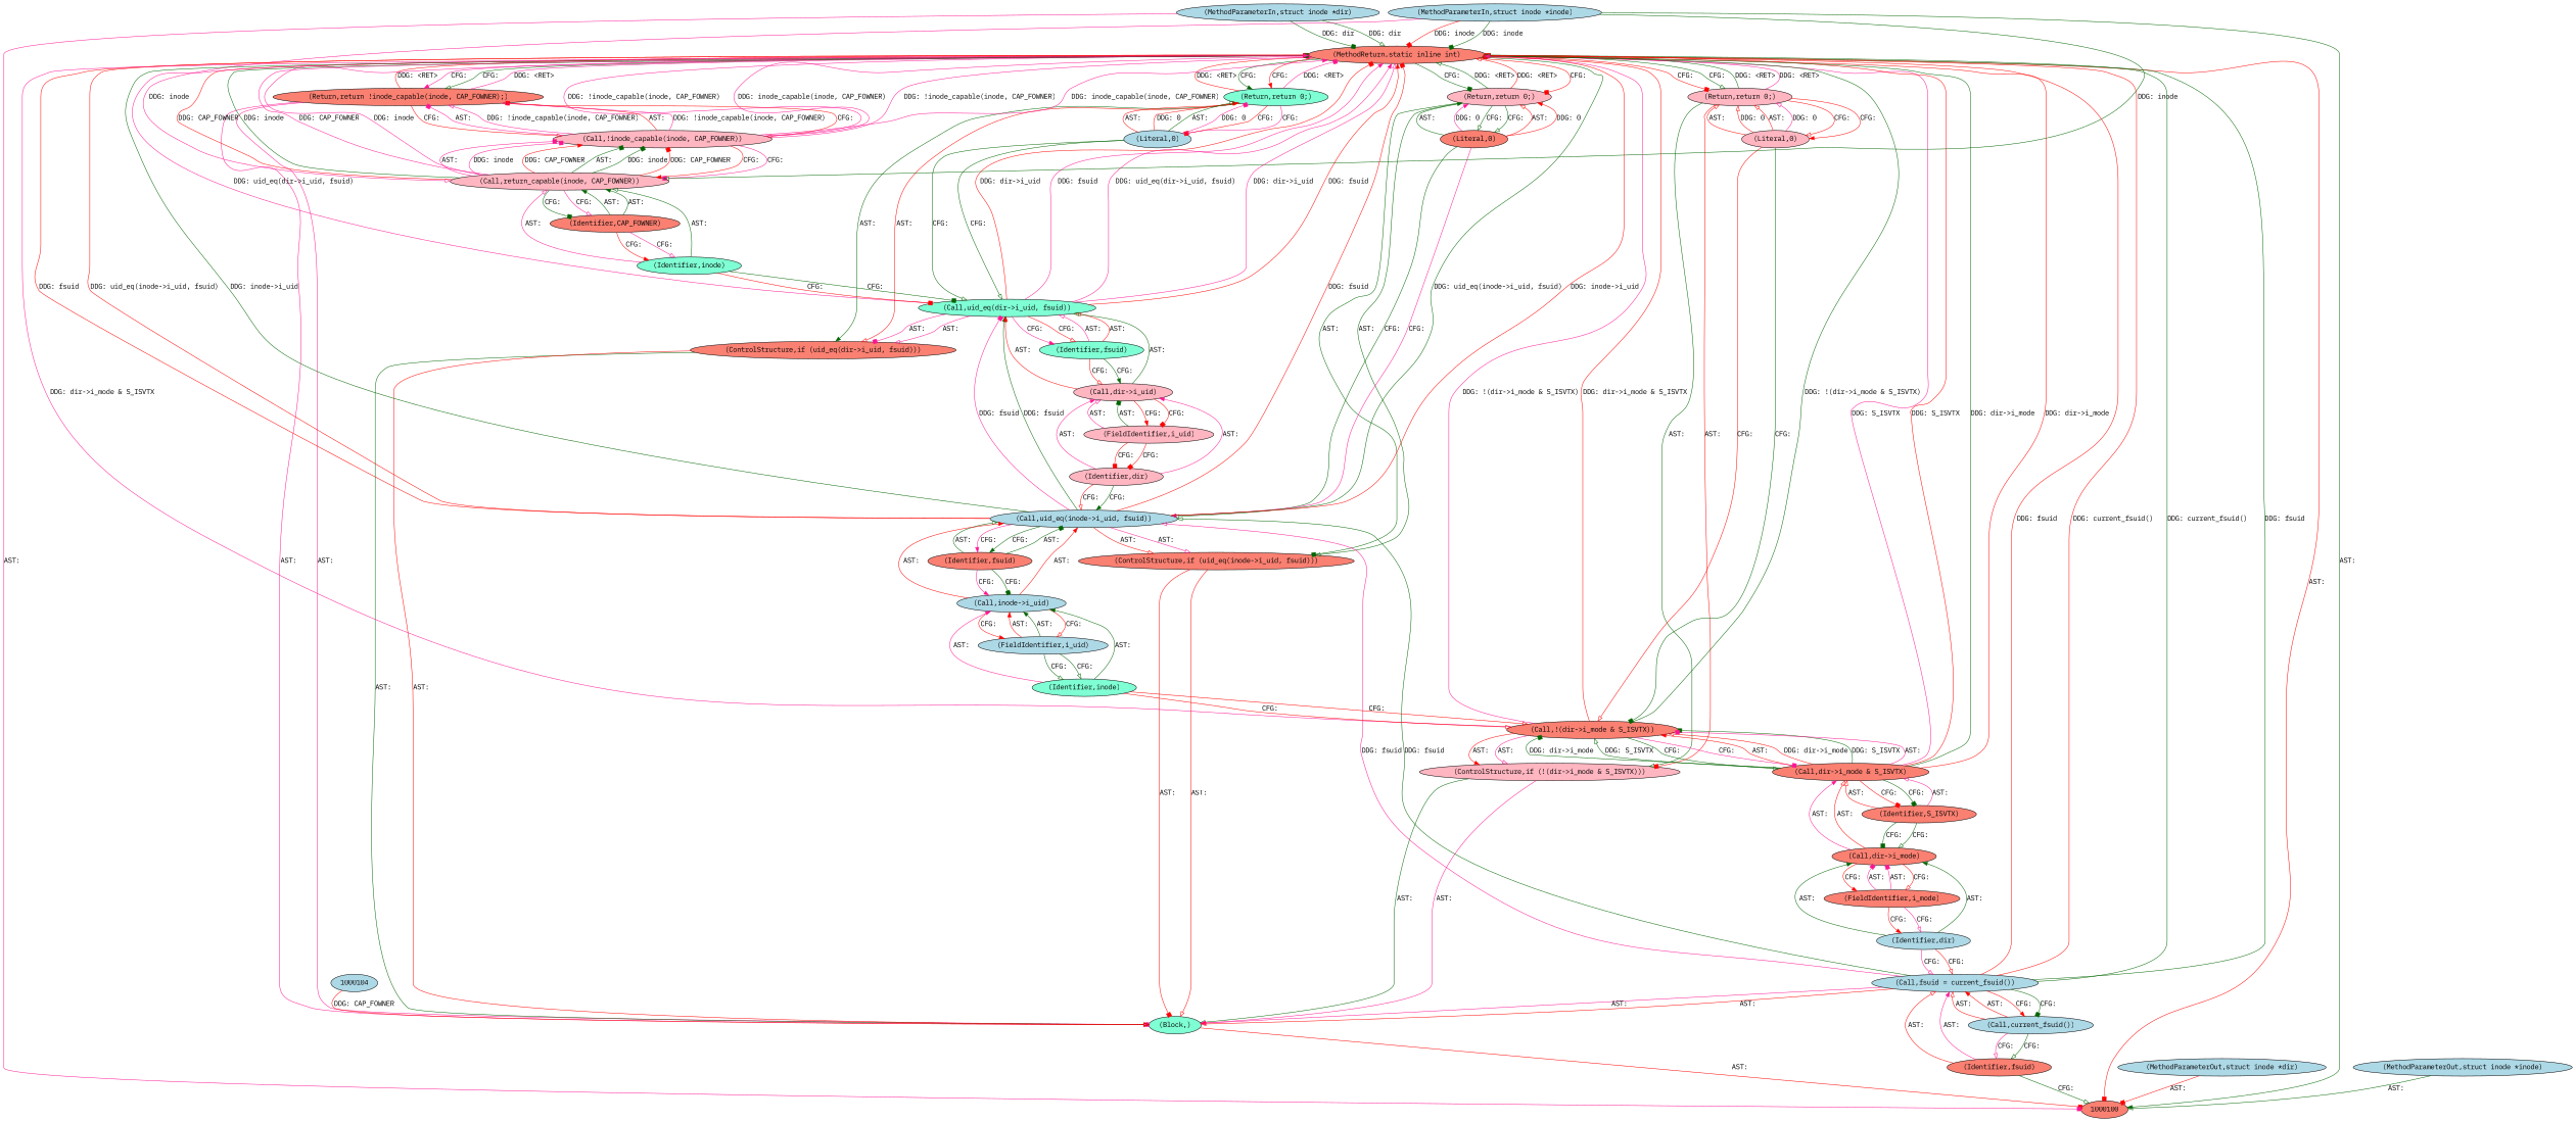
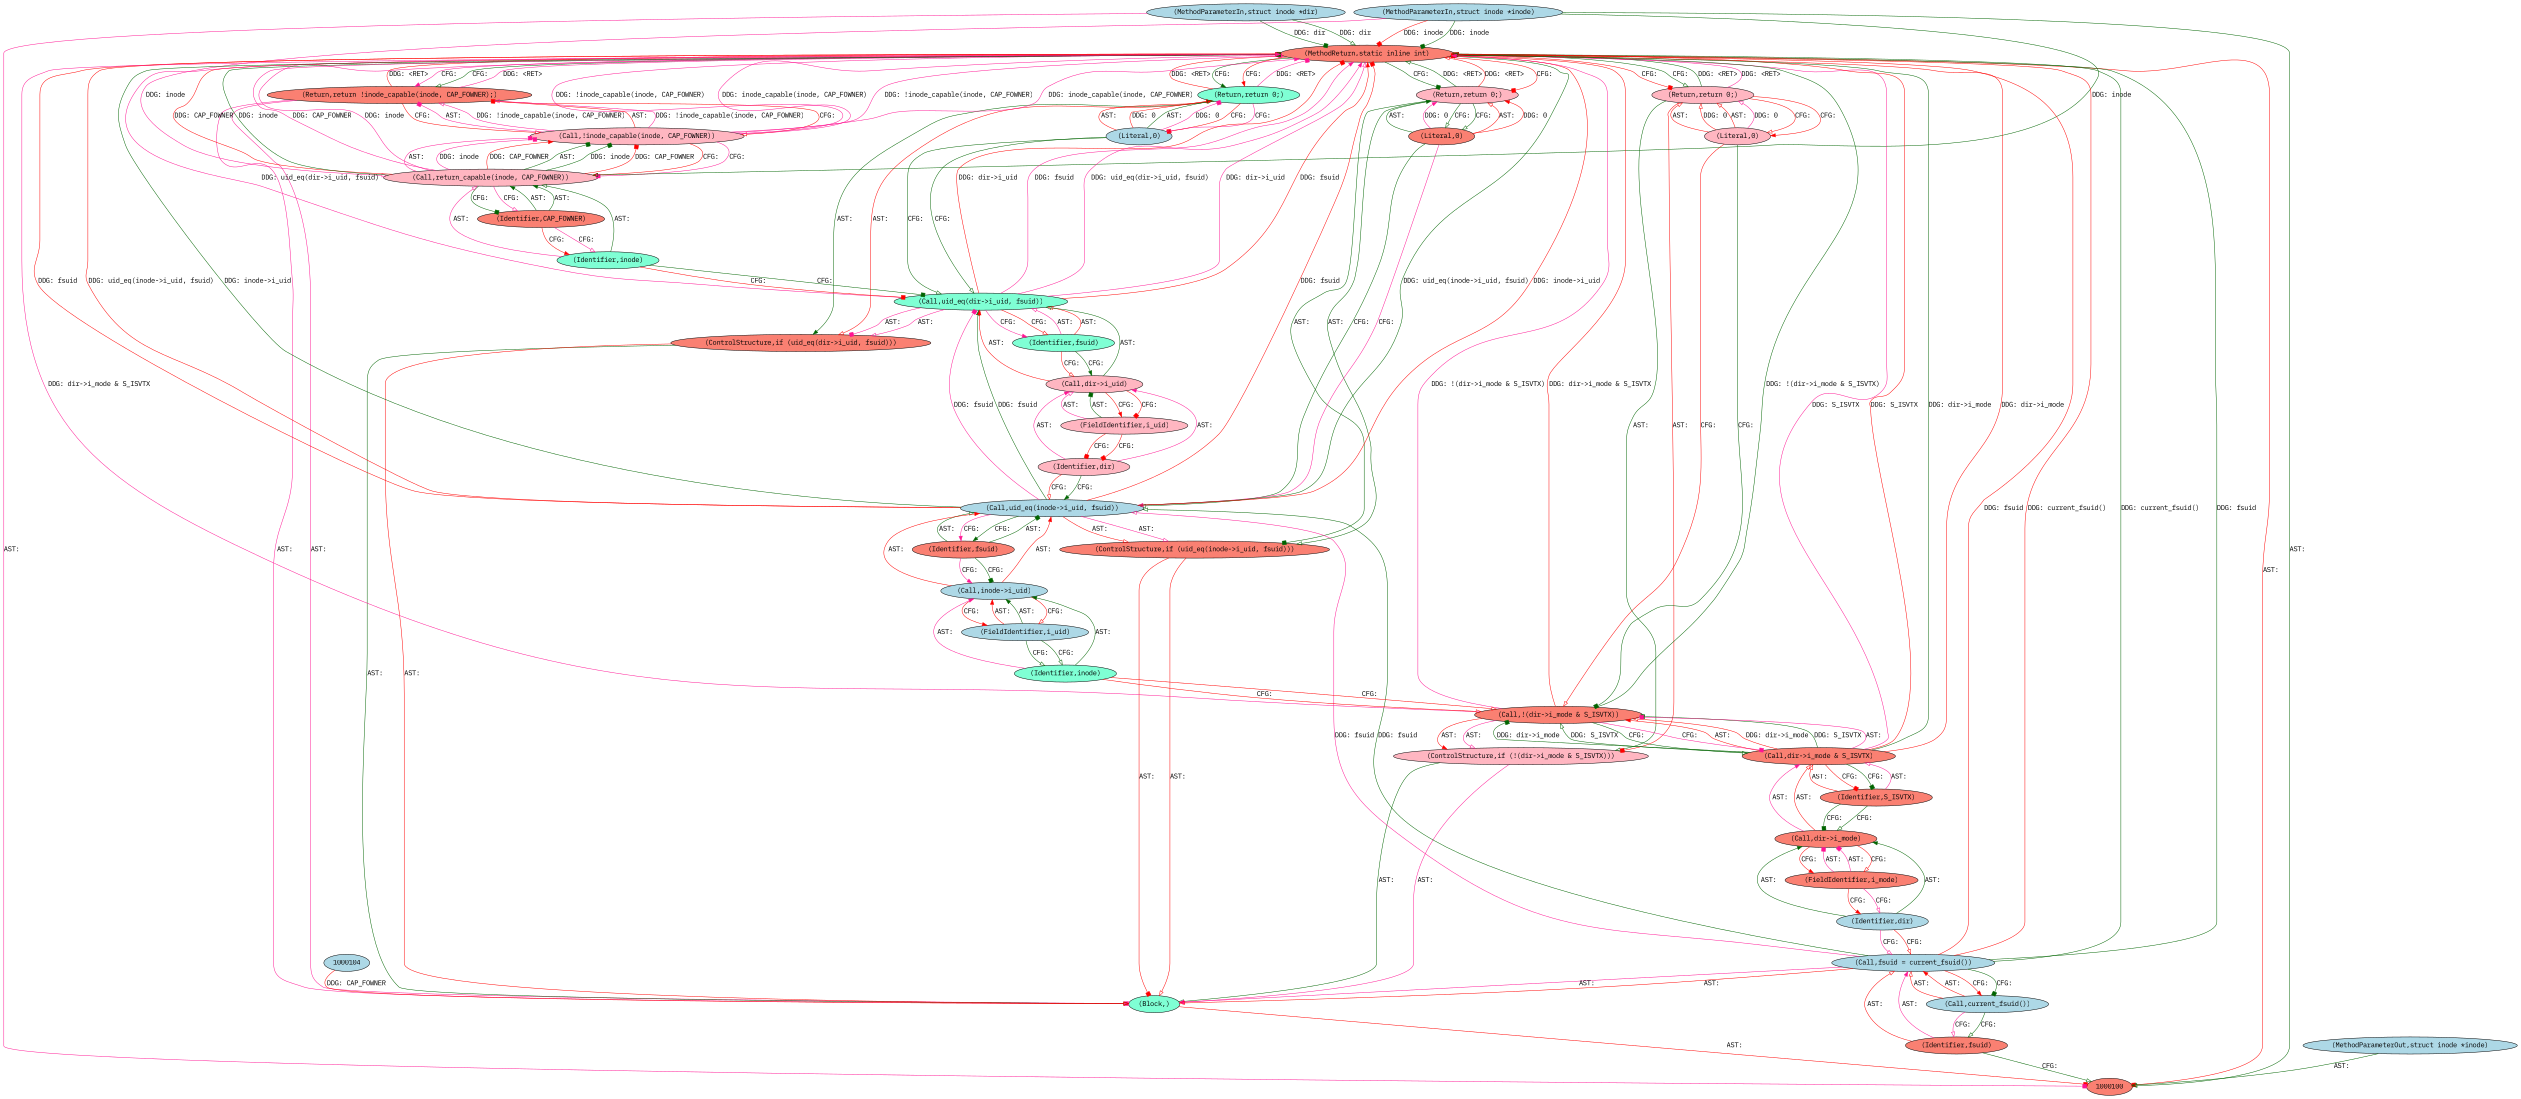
  digraph {
    fontname="IBM Plex Mono"
    node [fillcolor=salmon fontname="IBM Plex Mono" style=filled]
    edge [arrowhead=onormal color=red fontname="IBM Plex Mono"]
    n1 [label="(MethodReturn,static inline int)"]
    n2 [fillcolor=aquamarine label="(Return,return 0;)"]
    n3 [label="(Return,return !inode_capable(inode, CAP_FOWNER);)"]
    n4 [fillcolor=lightpink label="(Return,return 0;)"]
    n5 [fillcolor=lightpink label="(Return,return 0;)"]
    1000100
    n7 [fillcolor=lightblue label="(Literal,0)"]
    n8 [label="(ControlStructure,if (uid_eq(dir->i_uid, fsuid)))"]
    n9 [fillcolor=lightpink label="(Call,!inode_capable(inode, CAP_FOWNER))"]
    n10 [fillcolor=aquamarine label="(Block,)"]
    n11 [fillcolor=lightpink label="(ControlStructure,if (!(dir->i_mode & S_ISVTX)))"]
    n12 [fillcolor=lightpink label="(Literal,0)"]
    n13 [label="(ControlStructure,if (uid_eq(inode->i_uid, fsuid)))"]
    n14 [label="(Literal,0)"]
    n15 [fillcolor=lightblue label="(MethodParameterIn,struct inode *dir)"]
-   n16 [fillcolor=lightblue label="(MethodParameterOut,struct inode *dir)"]
    n17 [fillcolor=lightblue label="(MethodParameterIn,struct inode *inode)"]
    n18 [fillcolor=lightpink label="(Call,return_capable(inode, CAP_FOWNER))"]
    n19 [label="(Identifier,CAP_FOWNER)"]
    n20 [fillcolor=lightblue label="(MethodParameterOut,struct inode *inode)"]
    n21 [fillcolor=aquamarine label="(Call,uid_eq(dir->i_uid, fsuid))"]
    n22 [fillcolor=aquamarine label="(Identifier,fsuid)"]
    n23 [fillcolor=aquamarine label="(Identifier,inode)"]
    n24 [fillcolor=lightblue label="(Call,current_fsuid())"]
    n25 [fillcolor=lightblue label="(Call,fsuid = current_fsuid())"]
    n26 [label="(Identifier,fsuid)"]
    n27 [fillcolor=lightblue label="(Call,uid_eq(inode->i_uid, fsuid))"]
    n28 [label="(Identifier,fsuid)"]
    n29 [label="(FieldIdentifier,i_mode)"]
    n30 [label="(Call,dir->i_mode)"]
    n31 [fillcolor=lightblue label="(Identifier,dir)"]
    n32 [label="(Call,dir->i_mode & S_ISVTX)"]
    n33 [label="(Identifier,S_ISVTX)"]
    n34 [label="(Call,!(dir->i_mode & S_ISVTX))"]
    n35 [fillcolor=lightblue label="(Call,inode->i_uid)"]
    n36 [fillcolor=lightblue label="(FieldIdentifier,i_uid)"]
    n37 [fillcolor=aquamarine label="(Identifier,inode)"]
    n38 [fillcolor=lightpink label="(Call,dir->i_uid)"]
    n39 [fillcolor=lightpink label="(FieldIdentifier,i_uid)"]
    n40 [fillcolor=lightpink label="(Identifier,dir)"]
    1000104 [fillcolor=lightblue]
    n1 -> n2 [arrowhead=normal color=darkgreen label="CFG: "]
    n1 -> n2 [arrowhead=normal label="CFG: "]
    n1 -> n3 [arrowhead=normal color=deeppink label="CFG: "]
    n1 -> n3 [color=darkgreen label="CFG: "]
    n1 -> n4 [arrowhead=box label="CFG: "]
    n1 -> n4 [color=darkgreen label="CFG: "]
    n1 -> n5 [arrowhead=box label="CFG: "]
    n1 -> n5 [arrowhead=box color=darkgreen label="CFG: "]
    n1 -> 1000100 [arrowhead=box label="AST: "]
    n2 -> n1 [arrowhead=box color=deeppink label="DDG: <RET>"]
    n2 -> n1 [label="DDG: <RET>"]
    n2 -> n7 [arrowhead=box label="CFG: "]
    n2 -> n7 [color=deeppink label="CFG: "]
    n2 -> n8 [label="AST: "]
    n2 -> n8 [arrowhead=normal color=darkgreen label="AST: "]
    n3 -> n1 [arrowhead=normal color=deeppink label="DDG: <RET>"]
    n3 -> n1 [label="DDG: <RET>"]
    n3 -> n9 [label="CFG: "]
    n3 -> n9 [label="CFG: "]
    n3 -> n10 [arrowhead=box color=deeppink label="AST: "]
    n3 -> n10 [color=deeppink label="AST: "]
    n4 -> n1 [arrowhead=normal color=darkgreen label="DDG: <RET>"]
    n4 -> n1 [arrowhead=normal color=deeppink label="DDG: <RET>"]
    n4 -> n11 [color=darkgreen label="AST: "]
    n4 -> n11 [arrowhead=box label="AST: "]
    n4 -> n12 [label="CFG: "]
    n4 -> n12 [arrowhead=normal label="CFG: "]
    n5 -> n1 [color=darkgreen label="DDG: <RET>"]
    n5 -> n1 [label="DDG: <RET>"]
    n5 -> n13 [arrowhead=box color=darkgreen label="AST: "]
    n5 -> n13 [color=darkgreen label="AST: "]
    n5 -> n14 [color=darkgreen label="CFG: "]
    n5 -> n14 [color=darkgreen label="CFG: "]
    n7 -> n2 [arrowhead=normal label="AST: "]
    n7 -> n2 [arrowhead=normal label="DDG: 0"]
    n7 -> n2 [color=darkgreen label="AST: "]
    n7 -> n2 [arrowhead=box color=deeppink label="DDG: 0"]
    n7 -> n21 [color=darkgreen label="CFG: "]
    n7 -> n21 [color=darkgreen label="CFG: "]
    n8 -> n10 [color=darkgreen label="AST: "]
    n8 -> n10 [label="AST: "]
    n9 -> n1 [arrowhead=box color=deeppink label="DDG: !inode_capable(inode, CAP_FOWNER)"]
    n9 -> n1 [arrowhead=box color=deeppink label="DDG: inode_capable(inode, CAP_FOWNER)"]
    n9 -> n1 [color=deeppink label="DDG: !inode_capable(inode, CAP_FOWNER)"]
    n9 -> n1 [arrowhead=normal color=deeppink label="DDG: inode_capable(inode, CAP_FOWNER)"]
    n9 -> n3 [arrowhead=box color=deeppink label="AST: "]
    n9 -> n3 [color=deeppink label="DDG: !inode_capable(inode, CAP_FOWNER)"]
    n9 -> n3 [arrowhead=box label="AST: "]
    n9 -> n3 [color=deeppink label="DDG: !inode_capable(inode, CAP_FOWNER)"]
    n9 -> n18 [arrowhead=normal label="CFG: "]
    n9 -> n18 [arrowhead=box color=deeppink label="CFG: "]
    n10 -> 1000100 [arrowhead=box label="AST: "]
    n11 -> n10 [color=darkgreen label="AST: "]
    n11 -> n10 [arrowhead=normal color=deeppink label="AST: "]
    n12 -> n4 [label="AST: "]
    n12 -> n4 [label="DDG: 0"]
    n12 -> n4 [label="AST: "]
    n12 -> n4 [color=deeppink label="DDG: 0"]
    n12 -> n34 [arrowhead=box color=darkgreen label="CFG: "]
    n12 -> n34 [label="CFG: "]
    n13 -> n10 [label="AST: "]
    n13 -> n10 [arrowhead=box label="AST: "]
    n14 -> n5 [label="AST: "]
    n14 -> n5 [arrowhead=normal label="DDG: 0"]
    n14 -> n5 [arrowhead=normal color=darkgreen label="AST: "]
    n14 -> n5 [arrowhead=normal color=deeppink label="DDG: 0"]
    n14 -> n27 [color=darkgreen label="CFG: "]
    n14 -> n27 [arrowhead=normal color=deeppink label="CFG: "]
    n15 -> n1 [arrowhead=box color=darkgreen label="DDG: dir"]
    n15 -> n1 [color=darkgreen label="DDG: dir"]
    n15 -> 1000100 [arrowhead=box color=deeppink label="AST: "]
-   n16 -> 1000100 [arrowhead=box label="AST: "]
    n17 -> n1 [arrowhead=box label="DDG: inode"]
    n17 -> n1 [arrowhead=box color=darkgreen label="DDG: inode"]
-   n17 -> 1000100 [arrowhead=normal color=darkgreen label="AST: "]
+   n17 -> 1000100 [color=darkgreen label="AST: "]
    n17 -> n18 [color=deeppink label="DDG: inode"]
    n17 -> n18 [color=darkgreen label="DDG: inode"]
    n18 -> n1 [arrowhead=box color=deeppink label="DDG: inode"]
    n18 -> n1 [arrowhead=box label="DDG: CAP_FOWNER"]
    n18 -> n1 [arrowhead=normal color=darkgreen label="DDG: inode"]
    n18 -> n1 [arrowhead=normal color=deeppink label="DDG: CAP_FOWNER"]
    n18 -> n9 [arrowhead=box color=deeppink label="AST: "]
    n18 -> n9 [arrowhead=box color=deeppink label="DDG: inode"]
    n18 -> n9 [arrowhead=normal label="DDG: CAP_FOWNER"]
    n18 -> n9 [arrowhead=box color=darkgreen label="AST: "]
    n18 -> n9 [arrowhead=box color=darkgreen label="DDG: inode"]
    n18 -> n9 [arrowhead=box label="DDG: CAP_FOWNER"]
    n18 -> n19 [arrowhead=box color=darkgreen label="CFG: "]
    n18 -> n19 [color=deeppink label="CFG: "]
    n19 -> n18 [arrowhead=normal color=darkgreen label="AST: "]
    n19 -> n18 [arrowhead=normal color=darkgreen label="AST: "]
    n19 -> n23 [color=deeppink label="CFG: "]
    n19 -> n23 [arrowhead=normal label="CFG: "]
    n20 -> 1000100 [color=darkgreen label="AST: "]
    n21 -> n1 [arrowhead=box label="DDG: dir->i_uid"]
    n21 -> n1 [arrowhead=normal color=deeppink label="DDG: fsuid"]
    n21 -> n1 [arrowhead=normal color=deeppink label="DDG: uid_eq(dir->i_uid, fsuid)"]
    n21 -> n1 [color=deeppink label="DDG: dir->i_uid"]
    n21 -> n1 [arrowhead=normal label="DDG: fsuid"]
    n21 -> n1 [arrowhead=normal color=deeppink label="DDG: uid_eq(dir->i_uid, fsuid)"]
    n21 -> n8 [color=deeppink label="AST: "]
    n21 -> n8 [arrowhead=box color=deeppink label="AST: "]
    n21 -> n22 [arrowhead=normal color=deeppink label="CFG: "]
    n21 -> n22 [label="CFG: "]
    n22 -> n21 [color=deeppink label="AST: "]
    n22 -> n21 [label="AST: "]
    n22 -> n38 [label="CFG: "]
    n22 -> n38 [arrowhead=normal color=darkgreen label="CFG: "]
    n23 -> n18 [color=deeppink label="AST: "]
    n23 -> n18 [color=darkgreen label="AST: "]
    n23 -> n21 [arrowhead=box color=darkgreen label="CFG: "]
    n23 -> n21 [arrowhead=box label="CFG: "]
    n24 -> n25 [label="AST: "]
    n24 -> n25 [arrowhead=normal label="AST: "]
    n24 -> n26 [color=darkgreen label="CFG: "]
    n24 -> n26 [color=deeppink label="CFG: "]
    n25 -> n1 [color=darkgreen label="DDG: current_fsuid()"]
    n25 -> n1 [arrowhead=box color=darkgreen label="DDG: fsuid"]
    n25 -> n1 [arrowhead=box label="DDG: current_fsuid()"]
    n25 -> n1 [label="DDG: fsuid"]
    n25 -> n10 [arrowhead=normal color=deeppink label="AST: "]
    n25 -> n10 [label="AST: "]
    n25 -> n24 [arrowhead=normal label="CFG: "]
    n25 -> n24 [arrowhead=box color=darkgreen label="CFG: "]
    n25 -> n27 [color=darkgreen label="DDG: fsuid"]
    n25 -> n27 [color=deeppink label="DDG: fsuid"]
    n26 -> 1000100 [color=darkgreen label="CFG: "]
    n26 -> n25 [label="AST: "]
    n26 -> n25 [arrowhead=normal color=deeppink label="AST: "]
    n27 -> n1 [arrowhead=normal color=darkgreen label="DDG: uid_eq(inode->i_uid, fsuid)"]
    n27 -> n1 [arrowhead=box label="DDG: inode->i_uid"]
    n27 -> n1 [label="DDG: fsuid"]
    n27 -> n1 [arrowhead=box label="DDG: uid_eq(inode->i_uid, fsuid)"]
    n27 -> n1 [arrowhead=box color=darkgreen label="DDG: inode->i_uid"]
    n27 -> n1 [arrowhead=box label="DDG: fsuid"]
    n27 -> n13 [color=deeppink label="AST: "]
    n27 -> n13 [label="AST: "]
    n27 -> n21 [arrowhead=normal color=darkgreen label="DDG: fsuid"]
    n27 -> n21 [arrowhead=box color=deeppink label="DDG: fsuid"]
    n27 -> n28 [arrowhead=normal color=deeppink label="CFG: "]
    n27 -> n28 [arrowhead=normal color=darkgreen label="CFG: "]
    n28 -> n27 [arrowhead=box color=darkgreen label="AST: "]
    n28 -> n27 [color=darkgreen label="AST: "]
    n28 -> n35 [arrowhead=box color=darkgreen label="CFG: "]
    n28 -> n35 [arrowhead=normal color=deeppink label="CFG: "]
    n29 -> n30 [arrowhead=box color=deeppink label="AST: "]
    n29 -> n30 [arrowhead=box color=deeppink label="AST: "]
    n29 -> n31 [color=deeppink label="CFG: "]
    n29 -> n31 [arrowhead=normal label="CFG: "]
    n30 -> n29 [label="CFG: "]
    n30 -> n29 [arrowhead=normal label="CFG: "]
    n30 -> n32 [label="AST: "]
    n30 -> n32 [arrowhead=normal color=deeppink label="AST: "]
    n31 -> n25 [color=deeppink label="CFG: "]
    n31 -> n25 [label="CFG: "]
    n31 -> n30 [arrowhead=normal color=darkgreen label="AST: "]
    n31 -> n30 [arrowhead=normal color=darkgreen label="AST: "]
    n32 -> n1 [arrowhead=box color=deeppink label="DDG: S_ISVTX"]
    n32 -> n1 [arrowhead=normal label="DDG: dir->i_mode"]
    n32 -> n1 [label="DDG: S_ISVTX"]
    n32 -> n1 [arrowhead=box color=darkgreen label="DDG: dir->i_mode"]
    n32 -> n33 [arrowhead=box label="CFG: "]
    n32 -> n33 [arrowhead=box color=darkgreen label="CFG: "]
    n32 -> n34 [arrowhead=normal label="AST: "]
    n32 -> n34 [label="DDG: dir->i_mode"]
    n32 -> n34 [arrowhead=box color=darkgreen label="DDG: S_ISVTX"]
    n32 -> n34 [arrowhead=box color=deeppink label="AST: "]
    n32 -> n34 [arrowhead=box color=darkgreen label="DDG: dir->i_mode"]
    n32 -> n34 [color=darkgreen label="DDG: S_ISVTX"]
    n33 -> n30 [color=darkgreen label="CFG: "]
    n33 -> n30 [arrowhead=box color=darkgreen label="CFG: "]
    n33 -> n32 [color=deeppink label="AST: "]
    n33 -> n32 [label="AST: "]
    n34 -> n1 [arrowhead=box label="DDG: dir->i_mode & S_ISVTX"]
    n34 -> n1 [color=darkgreen label="DDG: !(dir->i_mode & S_ISVTX)"]
    n34 -> n1 [arrowhead=normal color=deeppink label="DDG: dir->i_mode & S_ISVTX"]
    n34 -> n1 [arrowhead=normal color=deeppink label="DDG: !(dir->i_mode & S_ISVTX)"]
    n34 -> n11 [color=deeppink label="AST: "]
    n34 -> n11 [arrowhead=normal label="AST: "]
    n34 -> n32 [arrowhead=box color=deeppink label="CFG: "]
    n34 -> n32 [color=darkgreen label="CFG: "]
    n35 -> n27 [arrowhead=normal label="AST: "]
    n35 -> n27 [arrowhead=normal label="AST: "]
    n35 -> n36 [label="CFG: "]
    n35 -> n36 [arrowhead=normal label="CFG: "]
    n36 -> n35 [arrowhead=normal label="AST: "]
    n36 -> n35 [arrowhead=normal color=darkgreen label="AST: "]
    n36 -> n37 [color=darkgreen label="CFG: "]
    n36 -> n37 [color=darkgreen label="CFG: "]
    n37 -> n34 [label="CFG: "]
    n37 -> n34 [label="CFG: "]
    n37 -> n35 [arrowhead=normal color=darkgreen label="AST: "]
    n37 -> n35 [arrowhead=normal color=deeppink label="AST: "]
    n38 -> n21 [arrowhead=normal label="AST: "]
    n38 -> n21 [color=darkgreen label="AST: "]
    n38 -> n39 [arrowhead=normal label="CFG: "]
    n38 -> n39 [arrowhead=box label="CFG: "]
    n39 -> n38 [color=deeppink label="AST: "]
    n39 -> n38 [arrowhead=box color=darkgreen label="AST: "]
    n39 -> n40 [arrowhead=box label="CFG: "]
    n39 -> n40 [arrowhead=box label="CFG: "]
    n40 -> n27 [arrowhead=normal color=darkgreen label="CFG: "]
    n40 -> n27 [label="CFG: "]
    n40 -> n38 [arrowhead=normal color=deeppink label="AST: "]
    n40 -> n38 [arrowhead=normal color=deeppink label="AST: "]
    1000104 -> n10 [label="DDG: CAP_FOWNER"]
  }
